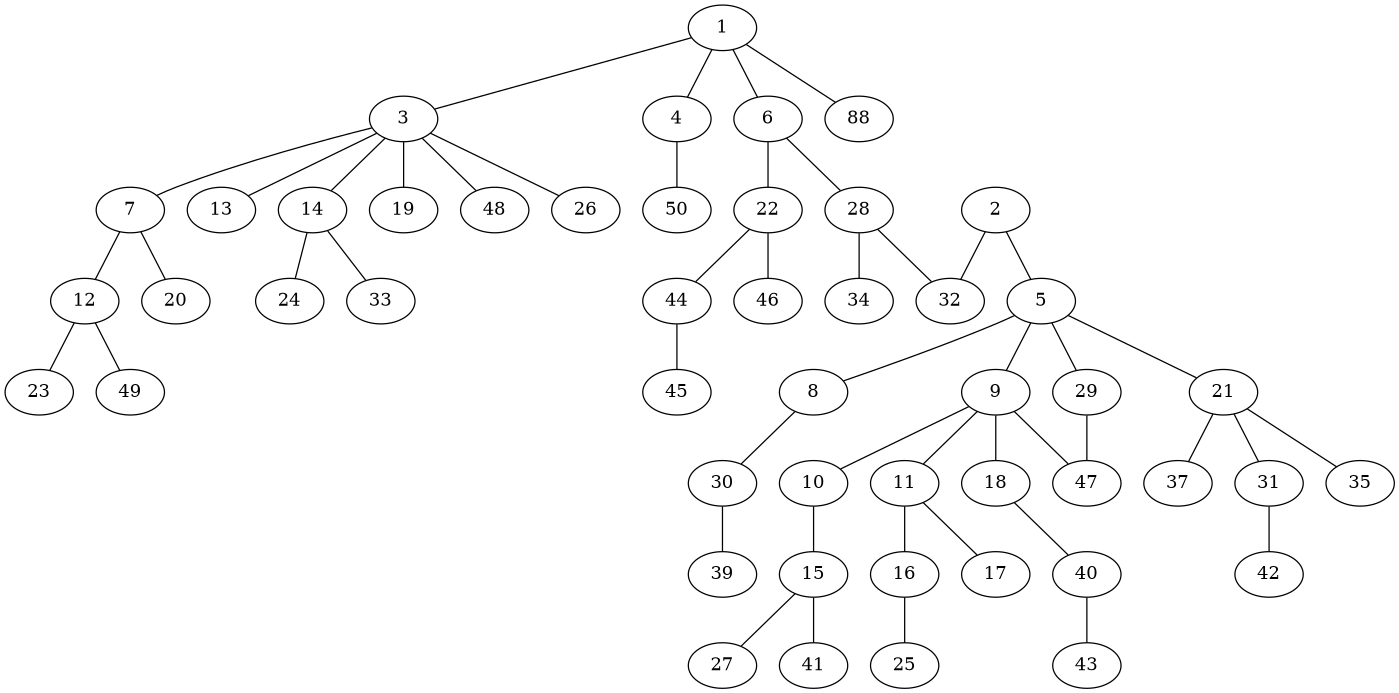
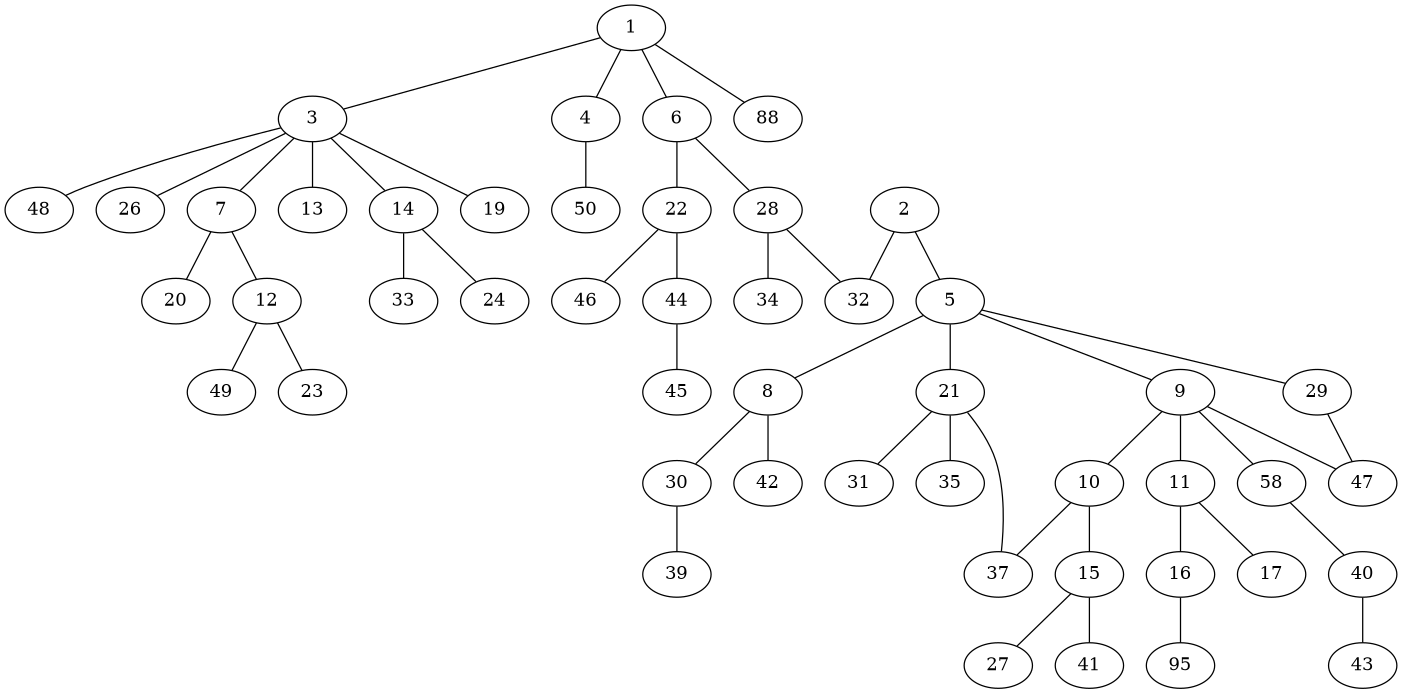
  graph {
    1
    3
    4
    6
    n5 [label=88]
    2
    5
    32
    7
    13
    14
    19
    48
    26
    50
    22
    28
    8
    9
    21
    29
    12
    20
    24
    33
    44
    46
    34
    30
    10
    11
-   18
+   18 [label=58]
    47
    37
    31
    35
    23
    49
    39
    15
    16
    17
    40
    42
    45
    27
    41
-   25
+   25 [label=95]
    43
    1 -- 3
    1 -- 4
    1 -- 6
    1 -- n5
    3 -- 7
    3 -- 13
    3 -- 14
    3 -- 19
    3 -- 48
    3 -- 26
    4 -- 50
    6 -- 22
    6 -- 28
    2 -- 5
    2 -- 32
    5 -- 8
    5 -- 9
    5 -- 21
    5 -- 29
    7 -- 12
    7 -- 20
    14 -- 24
    14 -- 33
    22 -- 44
    22 -- 46
    28 -- 32
    28 -- 34
    8 -- 30
    9 -- 10
    9 -- 11
    9 -- 18
    9 -- 47
    21 -- 37
    21 -- 31
    21 -- 35
    29 -- 47
    12 -- 23
    12 -- 49
    44 -- 45
    30 -- 39
+   10 -- 37
    10 -- 15
    11 -- 16
    11 -- 17
    18 -- 40
-   31 -- 42
+   8 -- 42
    15 -- 27
    15 -- 41
    16 -- 25
    40 -- 43
  }
